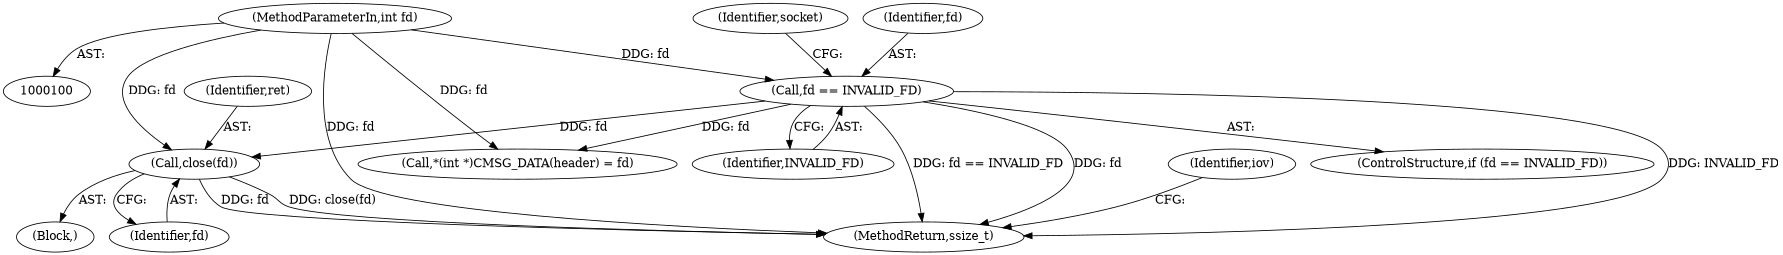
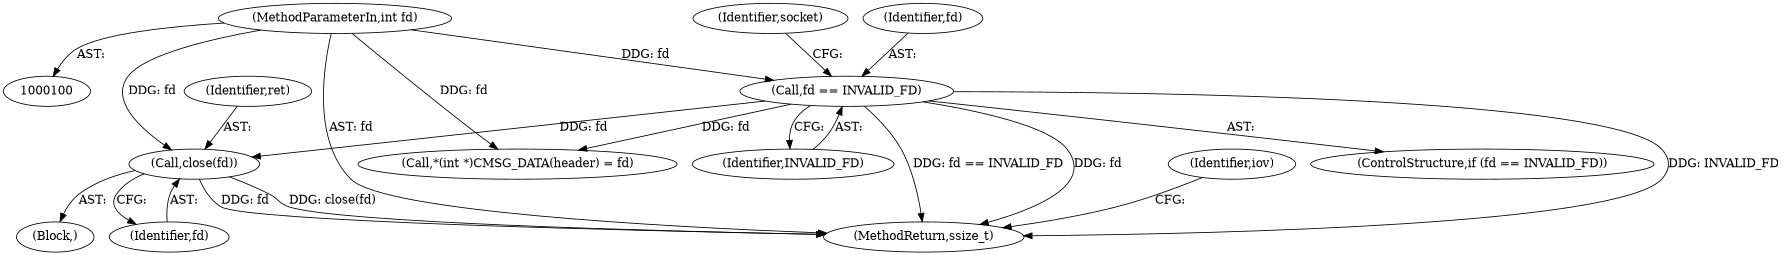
  digraph {
    n1 [label="(Call,close(fd))"]
    n2 [label="(Identifier,fd)"]
    n3 [label="(Block,)"]
    n4 [label="(MethodReturn,ssize_t)"]
    n5 [label="(MethodParameterIn,int fd)"]
    n6 [label="(Call,fd == INVALID_FD)"]
    n7 [label="(Call,*(int *)CMSG_DATA(header) = fd)"]
    1000100
    n9 [label="(Identifier,INVALID_FD)"]
    n10 [label="(ControlStructure,if (fd == INVALID_FD))"]
    n11 [label="(Identifier,ret)"]
    n12 [label="(Identifier,socket)"]
    n13 [label="(Identifier,iov)"]
    n14 [label="(Identifier,fd)"]
    n1 -> n2 [label="CFG: "]
    n1 -> n3 [label="AST: "]
    n1 -> n4 [label="DDG: fd"]
    n1 -> n4 [label="DDG: close(fd)"]
    n2 -> n1 [label="AST: "]
    n5 -> n1 [label="DDG: fd"]
-   n5 -> n4 [label="DDG: fd"]
+   n5 -> n4 [label="AST: fd"]
    n5 -> n6 [label="DDG: fd"]
    n5 -> n7 [label="DDG: fd"]
    n5 -> 1000100 [label="AST: "]
    n6 -> n1 [label="DDG: fd"]
    n6 -> n4 [label="DDG: INVALID_FD"]
    n6 -> n4 [label="DDG: fd == INVALID_FD"]
    n6 -> n4 [label="DDG: fd"]
    n6 -> n7 [label="DDG: fd"]
    n6 -> n9 [label="CFG: "]
    n6 -> n10 [label="AST: "]
    n9 -> n6 [label="AST: "]
    n11 -> n1 [label="AST: "]
    n12 -> n6 [label="CFG: "]
    n13 -> n4 [label="CFG: "]
    n14 -> n6 [label="AST: "]
  }
